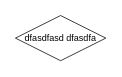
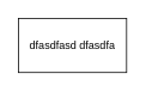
  <mxCell id="0" />
  <mxCell id="1" parent="0" />
- <mxCell id="2" value="dfasdfasd dfasdfa" style="rhombus;whiteSpace=wrap;html=1;" vertex="1" parent="1"><mxGeometry x="20" y="20" width="120" height="60" as="geometry" /></mxCell>
+ <mxCell id="2" value="dfasdfasd dfasdfa" style="rounded=0;whiteSpace=wrap;html=1;" vertex="1" parent="1"><mxGeometry x="20" y="20" width="120" height="60" as="geometry" /></mxCell>
